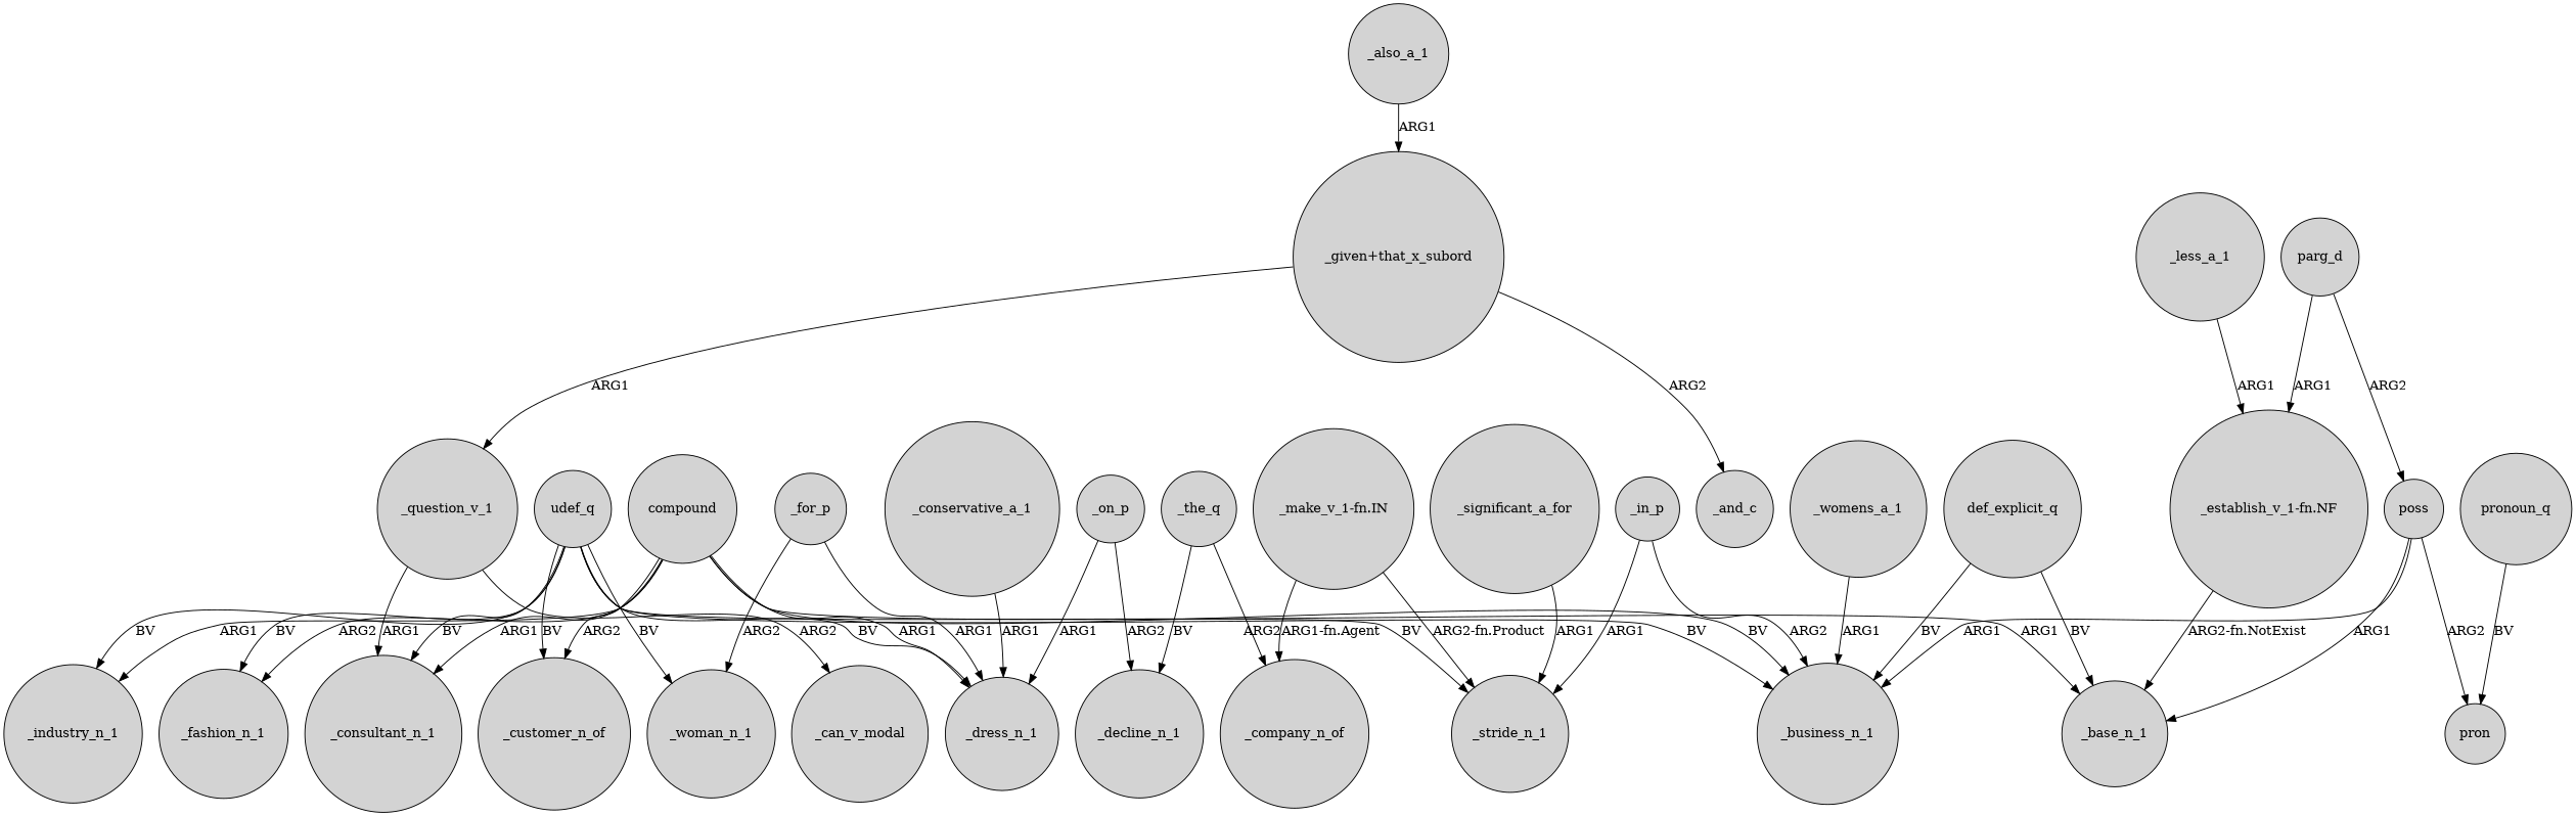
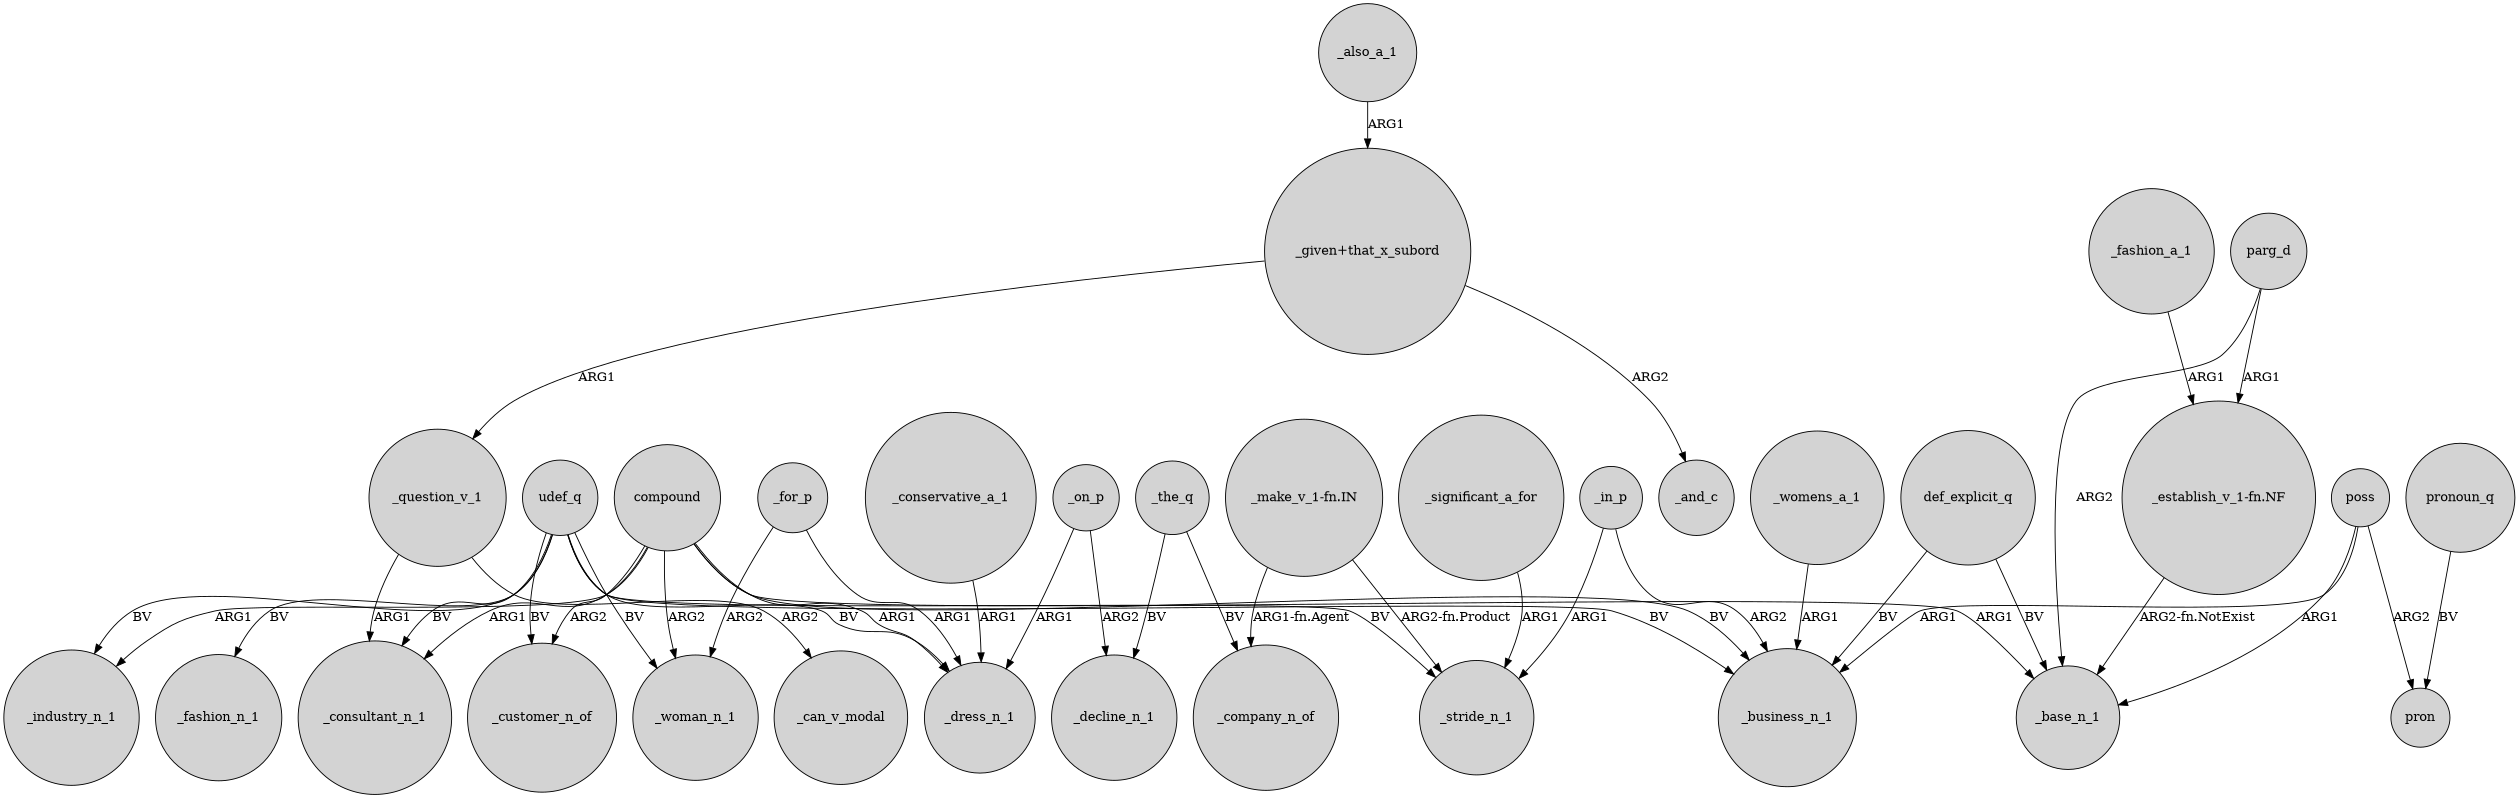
  digraph {
    node [shape=circle style=filled]
    poss
    _base_n_1
    pron
    _business_n_1
    "_make_v_1-fn.IN"
    _stride_n_1
    _company_n_of
    udef_q
    _woman_n_1
    _industry_n_1
    _dress_n_1
    _consultant_n_1
    _customer_n_of
    _fashion_n_1
    _womens_a_1
    _for_p
    _in_p
    compound
    _significant_a_for
    parg_d
    "_establish_v_1-fn.NF"
    def_explicit_q
    _the_q
    _decline_n_1
    _question_v_1
    _can_v_modal
    pronoun_q
    "_given+that_x_subord"
    _and_c
    _on_p
-   _less_a_1
+   _less_a_1 [label=_fashion_a_1]
    _conservative_a_1
    _also_a_1
    poss -> _base_n_1 [label=ARG1]
    poss -> pron [label=ARG2]
    poss -> _business_n_1 [label=ARG1]
    "_make_v_1-fn.IN" -> _stride_n_1 [label="ARG2-fn.Product"]
    "_make_v_1-fn.IN" -> _company_n_of [label="ARG1-fn.Agent"]
    udef_q -> _business_n_1 [label=BV]
    udef_q -> _stride_n_1 [label=BV]
    udef_q -> _woman_n_1 [label=BV]
    udef_q -> _industry_n_1 [label=BV]
    udef_q -> _dress_n_1 [label=BV]
    udef_q -> _consultant_n_1 [label=BV]
    udef_q -> _customer_n_of [label=BV]
    udef_q -> _fashion_n_1 [label=BV]
    _womens_a_1 -> _business_n_1 [label=ARG1]
    _for_p -> _woman_n_1 [label=ARG2]
    _for_p -> _dress_n_1 [label=ARG1]
    _in_p -> _business_n_1 [label=ARG2]
    _in_p -> _stride_n_1 [label=ARG1]
    compound -> _base_n_1 [label=ARG1]
    compound -> _business_n_1 [label=BV]
    compound -> _industry_n_1 [label=ARG1]
    compound -> _dress_n_1 [label=ARG1]
    compound -> _consultant_n_1 [label=ARG1]
    compound -> _customer_n_of [label=ARG2]
-   compound -> _fashion_n_1 [label=ARG2]
+   compound -> _woman_n_1 [label=ARG2]
    _significant_a_for -> _stride_n_1 [label=ARG1]
-   parg_d -> poss [label=ARG2]
+   parg_d -> _base_n_1 [label=ARG2]
    parg_d -> "_establish_v_1-fn.NF" [label=ARG1]
    "_establish_v_1-fn.NF" -> _base_n_1 [label="ARG2-fn.NotExist"]
    def_explicit_q -> _base_n_1 [label=BV]
    def_explicit_q -> _business_n_1 [label=BV]
-   _the_q -> _company_n_of [label=ARG2]
+   _the_q -> _company_n_of [label=BV]
    _the_q -> _decline_n_1 [label=BV]
    _question_v_1 -> _consultant_n_1 [label=ARG1]
    _question_v_1 -> _can_v_modal [label=ARG2]
    pronoun_q -> pron [label=BV]
    "_given+that_x_subord" -> _question_v_1 [label=ARG1]
    "_given+that_x_subord" -> _and_c [label=ARG2]
    _on_p -> _dress_n_1 [label=ARG1]
    _on_p -> _decline_n_1 [label=ARG2]
    _less_a_1 -> "_establish_v_1-fn.NF" [label=ARG1]
    _conservative_a_1 -> _dress_n_1 [label=ARG1]
    _also_a_1 -> "_given+that_x_subord" [label=ARG1]
  }
